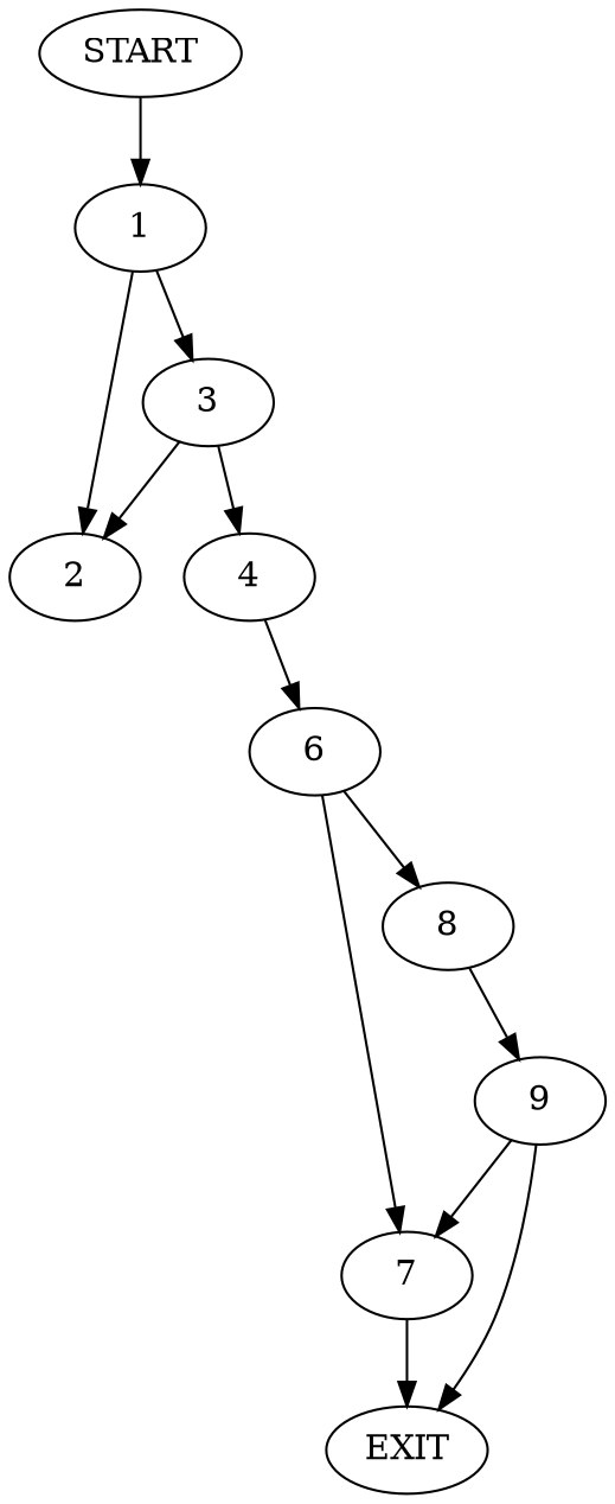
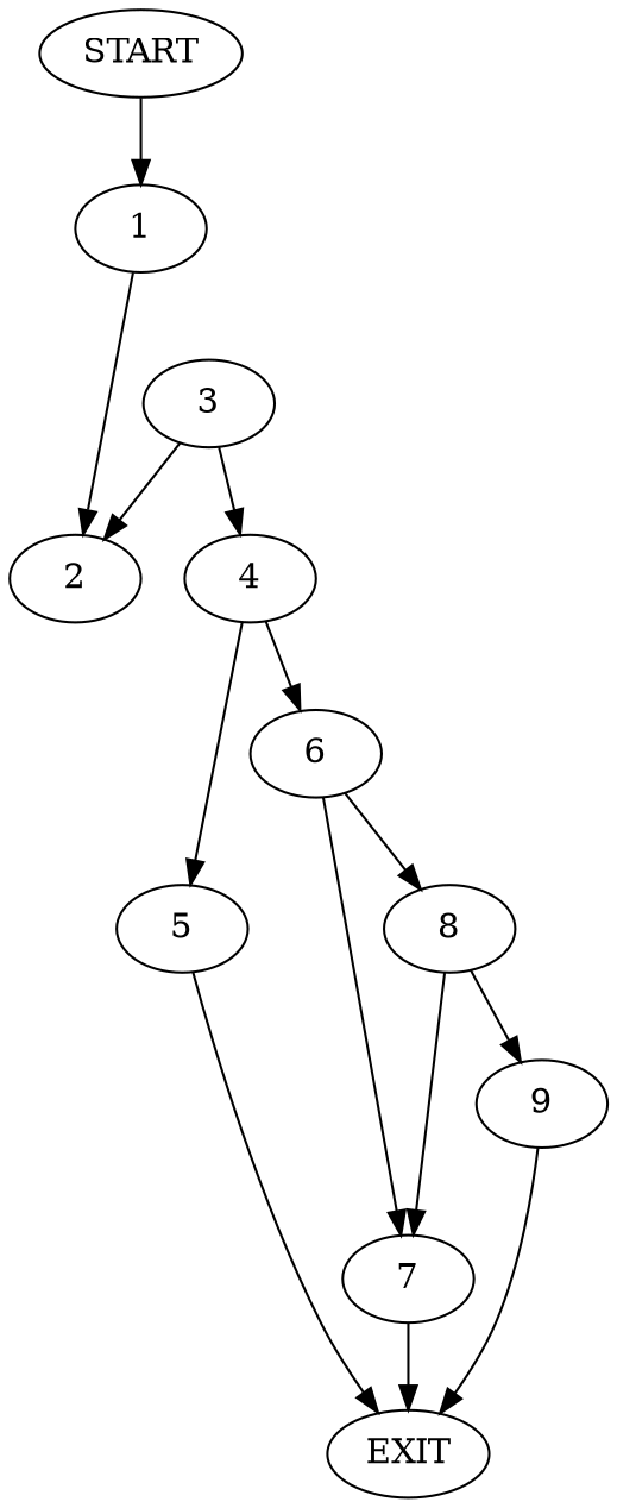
  digraph {
    n1 [label=START]
    1
    2
    3
    n5 [label=EXIT]
    4
+   5
    6
    7
    8
    9
    n1 -> 1
    1 -> 2
-   1 -> 3
    3 -> 2
    3 -> 4
+   4 -> 5
    4 -> 6
+   5 -> n5
    6 -> 7
    6 -> 8
    7 -> n5
-   9 -> 7
+   8 -> 7
    8 -> 9
    9 -> n5
  }
